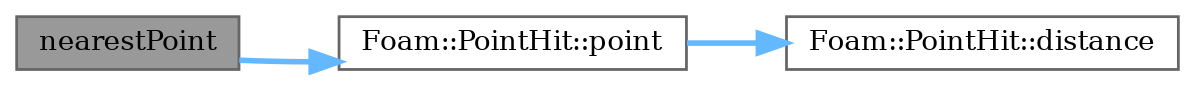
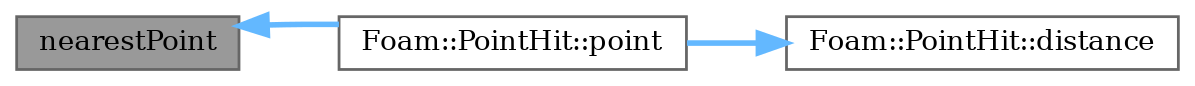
  digraph {
    fontname="DejaVu Serif"
    rankdir=LR
    node [color=grey40 fillcolor=white fontname="DejaVu Serif" fontsize=10 shape=box style=filled]
    edge [color=steelblue1 fontname="DejaVu Serif" fontsize=10 labelfontname=Helvetica labelfontsize=10 style=bold]
    n1 [color=gray40 fillcolor=grey60 fontcolor=black height=0.2 label=nearestPoint width=0.4]
    n2 [height=0.2 label="Foam::PointHit::point" width=0.4]
    n3 [height=0.2 label="Foam::PointHit::distance" width=0.4]
-   n1 -> n2
+   n2 -> n1
    n2 -> n3
  }
